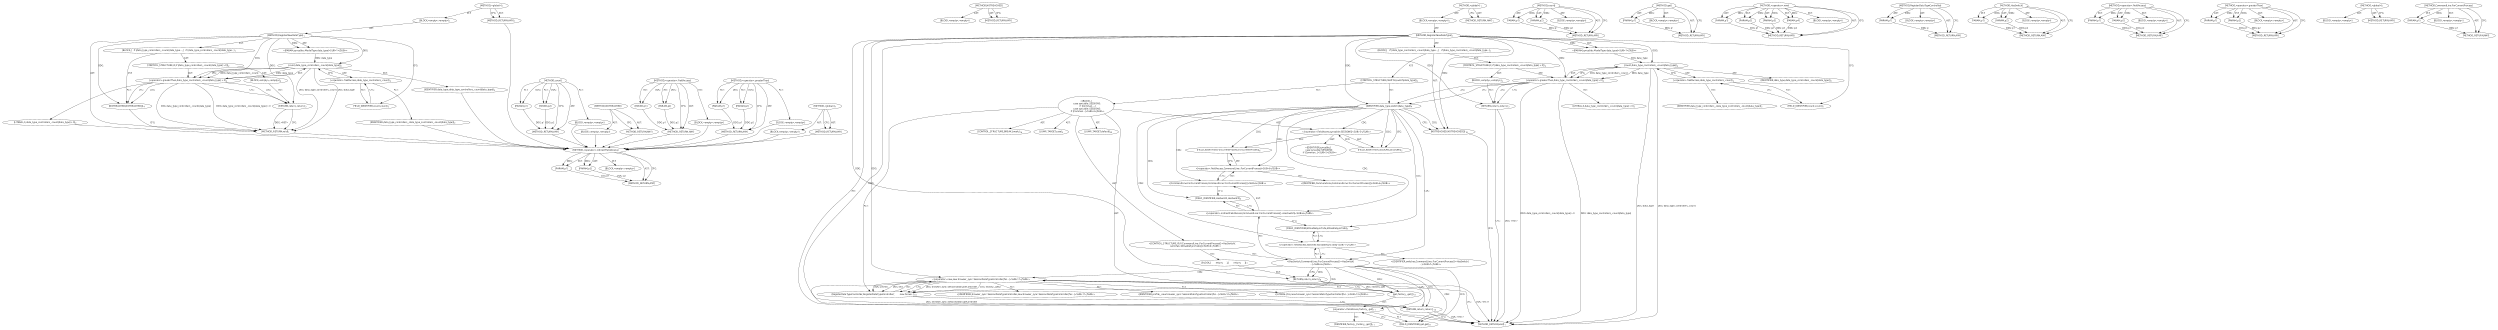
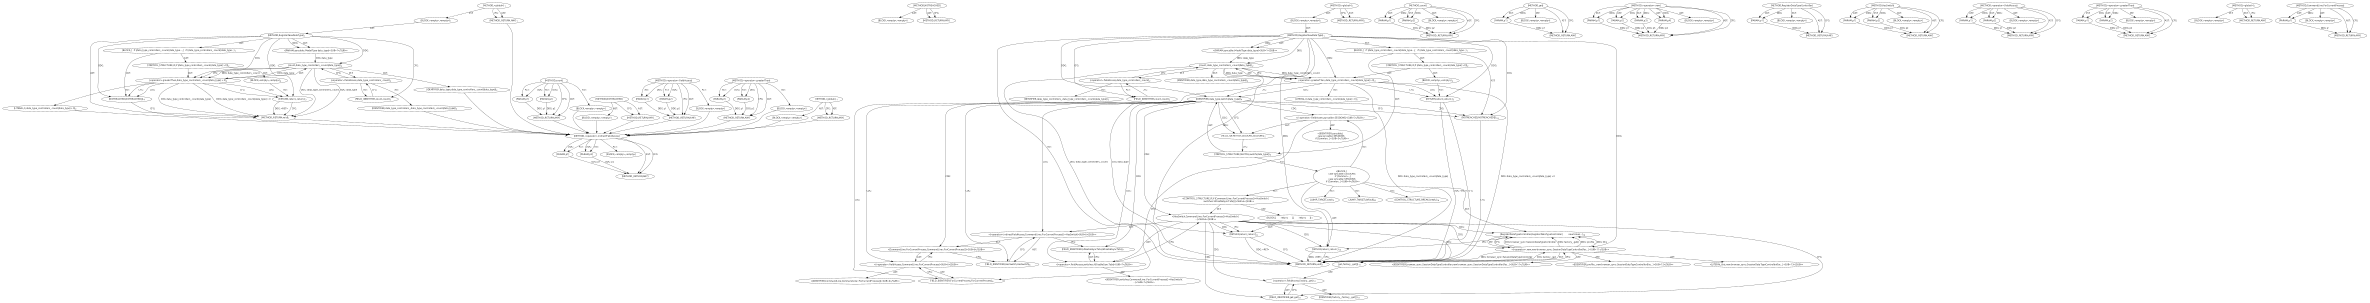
  digraph {
    fontname=Ubuntu
    node [fontname=Ubuntu]
    edge [fontname=Ubuntu]
    n1 [label=<(METHOD,&lt;operator&gt;.indirectFieldAccess)>]
    n2 [label=<(PARAM,p1)>]
    n3 [label=<(PARAM,p2)>]
    n4 [label=<(BLOCK,&lt;empty&gt;,&lt;empty&gt;)>]
    n5 [label=<(METHOD_RETURN,ANY)>]
    n6 [label=<(METHOD,NOTREACHED)>]
    n7 [label=<(BLOCK,&lt;empty&gt;,&lt;empty&gt;)>]
    n8 [label=<(METHOD_RETURN,ANY)>]
    n9 [label=<(METHOD,&lt;global&gt;)<SUB>1</SUB>>]
    n10 [label=<(BLOCK,&lt;empty&gt;,&lt;empty&gt;)<SUB>1</SUB>>]
    n11 [label=<(METHOD_RETURN,ANY)<SUB>1</SUB>>]
    n12 [label=<(METHOD,RegisterNewDataType)<SUB>1</SUB>>]
    n13 [label="<(PARAM,syncable::ModelType data_type)<SUB>1</SUB>>"]
    n14 [label=<(BLOCK,{    if (data_type_controllers_.count(data_type...,{    if (data_type_controllers_.count(data_type...)<SUB>1</SUB>>]
    n15 [label=<(&lt;operator&gt;.greaterThan,data_type_controllers_.count(data_type) &gt; 0)<SUB>2</SUB>>]
    n16 [label=<(count,data_type_controllers_.count(data_type))<SUB>2</SUB>>]
    n17 [label=<(FIELD_IDENTIFIER,count,count)<SUB>2</SUB>>]
    n18 [label=<(RETURN,return;,return;)<SUB>3</SUB>>]
    n19 [label=<(IDENTIFIER,data_type,switch(data_type))<SUB>4</SUB>>]
    n20 [label=<(RETURN,return;,return;)<SUB>8</SUB>>]
    n21 [label="<(&lt;operator&gt;.new,new browser_sync::SessionDataTypeController(fac...)<SUB>11</SUB>>"]
    n22 [label=<(RETURN,return;,return;)<SUB>14</SUB>>]
    n23 [label=<(NOTREACHED,NOTREACHED())<SUB>18</SUB>>]
    n24 [label=<(METHOD_RETURN,void)<SUB>1</SUB>>]
    n25 [label=<(CONTROL_STRUCTURE,IF,if (data_type_controllers_.count(data_type) &gt; 0))<SUB>2</SUB>>]
    n26 [label=<(CONTROL_STRUCTURE,SWITCH,switch(data_type))<SUB>4</SUB>>]
    n27 [label=<(LITERAL,0,data_type_controllers_.count(data_type) &gt; 0)<SUB>2</SUB>>]
    n28 [label=<(&lt;operator&gt;.fieldAccess,data_type_controllers_.count)<SUB>2</SUB>>]
    n29 [label=<(IDENTIFIER,data_type,data_type_controllers_.count(data_type))<SUB>2</SUB>>]
    n30 [label="<(&lt;operator&gt;.fieldAccess,syncable::SESSIONS)<SUB>5</SUB>>"]
    n31 [label=<(FIELD_IDENTIFIER,SESSIONS,SESSIONS)<SUB>5</SUB>>]
    n32 [label="<(HasSwitch,CommandLine::ForCurrentProcess()-&gt;HasSwitch(\n  ...)<SUB>6</SUB>>"]
    n33 [label="<(&lt;operator&gt;.indirectFieldAccess,CommandLine::ForCurrentProcess()-&gt;HasSwitch)<SUB>6</SUB>>"]
    n34 [label="<(CommandLine.ForCurrentProcess,CommandLine::ForCurrentProcess())<SUB>6</SUB>>"]
    n35 [label="<(&lt;operator&gt;.fieldAccess,CommandLine::ForCurrentProcess)<SUB>6</SUB>>"]
    n36 [label=<(FIELD_IDENTIFIER,ForCurrentProcess,ForCurrentProcess)<SUB>6</SUB>>]
    n37 [label=<(FIELD_IDENTIFIER,HasSwitch,HasSwitch)<SUB>6</SUB>>]
    n38 [label="<(&lt;operator&gt;.fieldAccess,switches::kDisableSyncTabs)<SUB>7</SUB>>"]
    n39 [label=<(FIELD_IDENTIFIER,kDisableSyncTabs,kDisableSyncTabs)<SUB>7</SUB>>]
    n40 [label=<(RegisterDataTypeController,RegisterDataTypeController(           new brows...)<SUB>10</SUB>>]
    n41 [label=<(get,factory_.get())<SUB>11</SUB>>]
    n42 [label="<(IDENTIFIER,browser_sync::SessionDataTypeController,new browser_sync::SessionDataTypeController(fac...)<SUB>11</SUB>>"]
    n43 [label="<(IDENTIFIER,profile_,new browser_sync::SessionDataTypeController(fac...)<SUB>12</SUB>>"]
    n44 [label="<(LITERAL,this,new browser_sync::SessionDataTypeController(fac...)<SUB>13</SUB>>"]
    n45 [label=<(BLOCK,&lt;empty&gt;,&lt;empty&gt;)<SUB>3</SUB>>]
    n46 [label="<(BLOCK,{\n    case syncable::SESSIONS:\n      if (Comman...,{\n    case syncable::SESSIONS:\n      if (Comman...)<SUB>4</SUB>>"]
    n47 [label=<(IDENTIFIER,data_type_controllers_,data_type_controllers_.count(data_type))<SUB>2</SUB>>]
    n48 [label=<(JUMP_TARGET,case)<SUB>5</SUB>>]
    n49 [label="<(CONTROL_STRUCTURE,IF,if (CommandLine::ForCurrentProcess()-&gt;HasSwitch(\n              switches::kDisableSyncTabs)))<SUB>6</SUB>>"]
    n50 [label=<(JUMP_TARGET,default)<SUB>85</SUB>>]
    n51 [label=<(CONTROL_STRUCTURE,BREAK,break;)<SUB>16</SUB>>]
    n52 [label="<(IDENTIFIER,syncable,{\n    case syncable::SESSIONS:\n      if (Comman...)<SUB>5</SUB>>"]
    n53 [label=<(&lt;operator&gt;.fieldAccess,factory_.get)<SUB>11</SUB>>]
    n54 [label=<(FIELD_IDENTIFIER,get,get)<SUB>11</SUB>>]
    n55 [label="<(IDENTIFIER,CommandLine,CommandLine::ForCurrentProcess())<SUB>6</SUB>>"]
    n56 [label="<(IDENTIFIER,switches,CommandLine::ForCurrentProcess()-&gt;HasSwitch(\n  ...)<SUB>7</SUB>>"]
    n57 [label=<(BLOCK,{         return;       },{         return;       })<SUB>7</SUB>>]
    n58 [label=<(IDENTIFIER,factory_,factory_.get())<SUB>11</SUB>>]
    n59 [label=<(METHOD,count)>]
    n60 [label=<(PARAM,p1)>]
    n61 [label=<(PARAM,p2)>]
    n62 [label=<(BLOCK,&lt;empty&gt;,&lt;empty&gt;)>]
    n63 [label=<(METHOD_RETURN,ANY)>]
    n64 [label=<(METHOD,get)>]
    n65 [label=<(PARAM,p1)>]
    n66 [label=<(BLOCK,&lt;empty&gt;,&lt;empty&gt;)>]
    n67 [label=<(METHOD_RETURN,ANY)>]
    n68 [label=<(METHOD,&lt;operator&gt;.new)>]
    n69 [label=<(PARAM,p1)>]
    n70 [label=<(PARAM,p2)>]
    n71 [label=<(PARAM,p3)>]
    n72 [label=<(PARAM,p4)>]
    n73 [label=<(BLOCK,&lt;empty&gt;,&lt;empty&gt;)>]
    n74 [label=<(METHOD_RETURN,ANY)>]
    n75 [label=<(METHOD,RegisterDataTypeController)>]
    n76 [label=<(PARAM,p1)>]
    n77 [label=<(BLOCK,&lt;empty&gt;,&lt;empty&gt;)>]
    n78 [label=<(METHOD_RETURN,ANY)>]
    n79 [label=<(METHOD,HasSwitch)>]
    n80 [label=<(PARAM,p1)>]
    n81 [label=<(PARAM,p2)>]
    n82 [label=<(BLOCK,&lt;empty&gt;,&lt;empty&gt;)>]
    n83 [label=<(METHOD_RETURN,ANY)>]
    n84 [label=<(METHOD,&lt;operator&gt;.fieldAccess)>]
    n85 [label=<(PARAM,p1)>]
    n86 [label=<(PARAM,p2)>]
    n87 [label=<(BLOCK,&lt;empty&gt;,&lt;empty&gt;)>]
    n88 [label=<(METHOD_RETURN,ANY)>]
    n89 [label=<(METHOD,&lt;operator&gt;.greaterThan)>]
    n90 [label=<(PARAM,p1)>]
    n91 [label=<(PARAM,p2)>]
    n92 [label=<(BLOCK,&lt;empty&gt;,&lt;empty&gt;)>]
    n93 [label=<(METHOD_RETURN,ANY)>]
    n94 [label=<(METHOD,&lt;global&gt;)<SUB>1</SUB>>]
    n95 [label=<(BLOCK,&lt;empty&gt;,&lt;empty&gt;)>]
    n96 [label=<(METHOD_RETURN,ANY)>]
    n97 [label=<(METHOD,CommandLine.ForCurrentProcess)>]
    n98 [label=<(PARAM,p1)>]
    n99 [label=<(BLOCK,&lt;empty&gt;,&lt;empty&gt;)>]
    n100 [label=<(METHOD_RETURN,ANY)>]
    n101 [label=<(METHOD,&lt;global&gt;)<SUB>1</SUB>>]
    n102 [label=<(BLOCK,&lt;empty&gt;,&lt;empty&gt;)<SUB>1</SUB>>]
    n103 [label=<(METHOD_RETURN,ANY)<SUB>1</SUB>>]
    n104 [label=<(METHOD,RegisterNewDataType)<SUB>1</SUB>>]
    n105 [label="<(PARAM,syncable::ModelType data_type)<SUB>1</SUB>>"]
    n106 [label=<(BLOCK,{    if (data_type_controllers_.count(data_type...,{    if (data_type_controllers_.count(data_type...)<SUB>1</SUB>>]
    n107 [label=<(&lt;operator&gt;.greaterThan,data_type_controllers_.count(data_type) &gt; 0)<SUB>2</SUB>>]
    n108 [label=<(count,data_type_controllers_.count(data_type))<SUB>2</SUB>>]
    n109 [label=<(FIELD_IDENTIFIER,count,count)<SUB>2</SUB>>]
    n110 [label=<(RETURN,return;,return;)<SUB>3</SUB>>]
    n111 [label=<(NOTREACHED,NOTREACHED())<SUB>4</SUB>>]
    n112 [label=<(METHOD_RETURN,void)<SUB>1</SUB>>]
    n113 [label=<(CONTROL_STRUCTURE,IF,if (data_type_controllers_.count(data_type) &gt; 0))<SUB>2</SUB>>]
    n114 [label=<(LITERAL,0,data_type_controllers_.count(data_type) &gt; 0)<SUB>2</SUB>>]
    n115 [label=<(&lt;operator&gt;.fieldAccess,data_type_controllers_.count)<SUB>2</SUB>>]
    n116 [label=<(IDENTIFIER,data_type,data_type_controllers_.count(data_type))<SUB>2</SUB>>]
    n117 [label=<(BLOCK,&lt;empty&gt;,&lt;empty&gt;)<SUB>3</SUB>>]
    n118 [label=<(IDENTIFIER,data_type_controllers_,data_type_controllers_.count(data_type))<SUB>2</SUB>>]
    n119 [label=<(METHOD,count)>]
    n120 [label=<(PARAM,p1)>]
    n121 [label=<(PARAM,p2)>]
    n122 [label=<(BLOCK,&lt;empty&gt;,&lt;empty&gt;)>]
    n123 [label=<(METHOD_RETURN,ANY)>]
    n124 [label=<(METHOD,NOTREACHED)>]
    n125 [label=<(BLOCK,&lt;empty&gt;,&lt;empty&gt;)>]
    n126 [label=<(METHOD_RETURN,ANY)>]
    n127 [label=<(METHOD,&lt;operator&gt;.fieldAccess)>]
    n128 [label=<(PARAM,p1)>]
    n129 [label=<(PARAM,p2)>]
    n130 [label=<(BLOCK,&lt;empty&gt;,&lt;empty&gt;)>]
    n131 [label=<(METHOD_RETURN,ANY)>]
    n132 [label=<(METHOD,&lt;operator&gt;.greaterThan)>]
    n133 [label=<(PARAM,p1)>]
    n134 [label=<(PARAM,p2)>]
    n135 [label=<(BLOCK,&lt;empty&gt;,&lt;empty&gt;)>]
    n136 [label=<(METHOD_RETURN,ANY)>]
    n137 [label=<(METHOD,&lt;global&gt;)<SUB>1</SUB>>]
    n138 [label=<(BLOCK,&lt;empty&gt;,&lt;empty&gt;)>]
    n139 [label=<(METHOD_RETURN,ANY)>]
    n1 -> n2 [label="AST: "]
    n1 -> n2 [label="DDG: "]
    n1 -> n3 [label="AST: "]
    n1 -> n3 [label="DDG: "]
    n1 -> n4 [label="AST: "]
    n1 -> n5 [label="AST: "]
    n1 -> n5 [label="CFG: "]
    n2 -> n5 [label="DDG: p1"]
    n3 -> n5 [label="DDG: p2"]
    n6 -> n7 [label="AST: "]
    n6 -> n8 [label="AST: "]
    n6 -> n8 [label="CFG: "]
    n9 -> n10 [label="AST: "]
    n9 -> n11 [label="AST: "]
    n9 -> n11 [label="CFG: "]
    n10 -> n12 [label="AST: "]
    n12 -> n13 [label="AST: "]
    n12 -> n13 [label="DDG: "]
    n12 -> n14 [label="AST: "]
    n12 -> n15 [label="DDG: "]
    n12 -> n16 [label="DDG: "]
    n12 -> n17 [label="CFG: "]
    n12 -> n18 [label="DDG: "]
    n12 -> n19 [label="DDG: "]
    n12 -> n20 [label="DDG: "]
    n12 -> n21 [label="DDG: "]
    n12 -> n22 [label="DDG: "]
    n12 -> n23 [label="DDG: "]
    n12 -> n24 [label="AST: "]
    n13 -> n16 [label="DDG: data_type"]
    n14 -> n23 [label="AST: "]
    n14 -> n25 [label="AST: "]
    n14 -> n26 [label="AST: "]
    n15 -> n16 [label="AST: "]
    n15 -> n18 [label="CFG: "]
    n15 -> n18 [label="CDG: "]
    n15 -> n19 [label="CFG: "]
    n15 -> n19 [label="CDG: "]
    n15 -> n24 [label="DDG: data_type_controllers_.count(data_type)"]
    n15 -> n24 [label="DDG: data_type_controllers_.count(data_type) &gt; 0"]
    n15 -> n27 [label="AST: "]
    n16 -> n15 [label="CFG: "]
    n16 -> n15 [label="DDG: data_type_controllers_.count"]
    n16 -> n15 [label="DDG: data_type"]
    n16 -> n24 [label="DDG: data_type_controllers_.count"]
    n16 -> n24 [label="DDG: data_type"]
    n16 -> n28 [label="AST: "]
    n16 -> n29 [label="AST: "]
    n17 -> n28 [label="CFG: "]
    n18 -> n24 [label="CFG: "]
    n18 -> n24 [label="DDG: &lt;RET&gt;"]
    n19 -> n23 [label="CFG: "]
    n19 -> n23 [label="CDG: "]
    n19 -> n30 [label="CDG: "]
    n19 -> n31 [label="CFG: "]
    n19 -> n31 [label="CDG: "]
    n19 -> n32 [label="CDG: "]
    n19 -> n33 [label="CDG: "]
    n19 -> n34 [label="CDG: "]
    n19 -> n35 [label="CDG: "]
    n19 -> n36 [label="CDG: "]
    n19 -> n37 [label="CDG: "]
    n19 -> n38 [label="CDG: "]
    n19 -> n39 [label="CDG: "]
    n20 -> n24 [label="CFG: "]
    n20 -> n24 [label="DDG: &lt;RET&gt;"]
    n21 -> n24 [label="DDG: browser_sync::SessionDataTypeController"]
    n21 -> n40 [label="CFG: "]
    n21 -> n40 [label="DDG: browser_sync::SessionDataTypeController"]
    n21 -> n40 [label="DDG: factory_.get()"]
    n21 -> n40 [label="DDG: profile_"]
    n21 -> n40 [label="DDG: this"]
    n21 -> n41 [label="AST: "]
    n21 -> n42 [label="AST: "]
    n21 -> n43 [label="AST: "]
    n21 -> n44 [label="AST: "]
    n22 -> n24 [label="CFG: "]
    n22 -> n24 [label="DDG: &lt;RET&gt;"]
    n23 -> n24 [label="CFG: "]
    n25 -> n15 [label="AST: "]
    n25 -> n45 [label="AST: "]
    n26 -> n19 [label="AST: "]
    n26 -> n46 [label="AST: "]
    n28 -> n16 [label="CFG: "]
    n28 -> n17 [label="AST: "]
    n28 -> n47 [label="AST: "]
    n30 -> n31 [label="AST: "]
    n30 -> n36 [label="CFG: "]
    n30 -> n52 [label="AST: "]
-   n31 -> n30 [label="CFG: "]
+   n31 -> n26 [label="CFG: "]
    n32 -> n20 [label="CFG: "]
    n32 -> n20 [label="CDG: "]
    n32 -> n21 [label="CDG: "]
    n32 -> n22 [label="CDG: "]
    n32 -> n33 [label="AST: "]
    n32 -> n38 [label="AST: "]
    n32 -> n40 [label="CDG: "]
    n32 -> n41 [label="CDG: "]
    n32 -> n53 [label="CDG: "]
    n32 -> n54 [label="CFG: "]
    n32 -> n54 [label="CDG: "]
    n33 -> n34 [label="AST: "]
    n33 -> n37 [label="AST: "]
    n33 -> n39 [label="CFG: "]
    n34 -> n35 [label="AST: "]
    n34 -> n37 [label="CFG: "]
    n35 -> n34 [label="CFG: "]
    n35 -> n36 [label="AST: "]
    n35 -> n55 [label="AST: "]
    n36 -> n35 [label="CFG: "]
    n37 -> n33 [label="CFG: "]
    n38 -> n32 [label="CFG: "]
    n38 -> n39 [label="AST: "]
    n38 -> n56 [label="AST: "]
    n39 -> n38 [label="CFG: "]
    n40 -> n21 [label="AST: "]
    n40 -> n22 [label="CFG: "]
    n41 -> n21 [label="CFG: "]
    n41 -> n21 [label="DDG: factory_.get"]
    n41 -> n53 [label="AST: "]
    n45 -> n18 [label="AST: "]
    n46 -> n22 [label="AST: "]
    n46 -> n30 [label="AST: "]
    n46 -> n40 [label="AST: "]
    n46 -> n48 [label="AST: "]
    n46 -> n49 [label="AST: "]
    n46 -> n50 [label="AST: "]
    n46 -> n51 [label="AST: "]
    n49 -> n32 [label="AST: "]
    n49 -> n57 [label="AST: "]
    n53 -> n54 [label="AST: "]
    n53 -> n58 [label="AST: "]
    n54 -> n53 [label="CFG: "]
    n57 -> n20 [label="AST: "]
    n59 -> n60 [label="AST: "]
    n59 -> n60 [label="DDG: "]
    n59 -> n61 [label="AST: "]
    n59 -> n61 [label="DDG: "]
    n59 -> n62 [label="AST: "]
    n59 -> n63 [label="AST: "]
    n59 -> n63 [label="CFG: "]
    n60 -> n63 [label="DDG: p1"]
    n61 -> n63 [label="DDG: p2"]
    n64 -> n65 [label="AST: "]
    n64 -> n65 [label="DDG: "]
    n64 -> n66 [label="AST: "]
    n64 -> n67 [label="AST: "]
    n64 -> n67 [label="CFG: "]
    n65 -> n67 [label="DDG: p1"]
    n68 -> n69 [label="AST: "]
    n68 -> n69 [label="DDG: "]
    n68 -> n70 [label="AST: "]
    n68 -> n70 [label="DDG: "]
    n68 -> n71 [label="AST: "]
    n68 -> n71 [label="DDG: "]
    n68 -> n72 [label="AST: "]
    n68 -> n72 [label="DDG: "]
    n68 -> n73 [label="AST: "]
    n68 -> n74 [label="AST: "]
    n68 -> n74 [label="CFG: "]
    n69 -> n74 [label="DDG: p1"]
    n70 -> n74 [label="DDG: p2"]
    n71 -> n74 [label="DDG: p3"]
    n72 -> n74 [label="DDG: p4"]
    n75 -> n76 [label="AST: "]
    n75 -> n76 [label="DDG: "]
    n75 -> n77 [label="AST: "]
    n75 -> n78 [label="AST: "]
    n75 -> n78 [label="CFG: "]
    n76 -> n78 [label="DDG: p1"]
    n79 -> n80 [label="AST: "]
    n79 -> n80 [label="DDG: "]
    n79 -> n81 [label="AST: "]
    n79 -> n81 [label="DDG: "]
    n79 -> n82 [label="AST: "]
    n79 -> n83 [label="AST: "]
    n79 -> n83 [label="CFG: "]
    n80 -> n83 [label="DDG: p1"]
    n81 -> n83 [label="DDG: p2"]
    n84 -> n85 [label="AST: "]
    n84 -> n85 [label="DDG: "]
    n84 -> n86 [label="AST: "]
    n84 -> n86 [label="DDG: "]
    n84 -> n87 [label="AST: "]
    n84 -> n88 [label="AST: "]
    n84 -> n88 [label="CFG: "]
    n85 -> n88 [label="DDG: p1"]
    n86 -> n88 [label="DDG: p2"]
    n89 -> n90 [label="AST: "]
    n89 -> n90 [label="DDG: "]
    n89 -> n91 [label="AST: "]
    n89 -> n91 [label="DDG: "]
    n89 -> n92 [label="AST: "]
    n89 -> n93 [label="AST: "]
    n89 -> n93 [label="CFG: "]
    n90 -> n93 [label="DDG: p1"]
    n91 -> n93 [label="DDG: p2"]
    n94 -> n95 [label="AST: "]
    n94 -> n96 [label="AST: "]
    n94 -> n96 [label="CFG: "]
    n97 -> n98 [label="AST: "]
    n97 -> n98 [label="DDG: "]
    n97 -> n99 [label="AST: "]
    n97 -> n100 [label="AST: "]
    n97 -> n100 [label="CFG: "]
    n98 -> n100 [label="DDG: p1"]
    n101 -> n102 [label="AST: "]
    n101 -> n103 [label="AST: "]
    n101 -> n103 [label="CFG: "]
    n102 -> n104 [label="AST: "]
    n103 -> n1
    n104 -> n105 [label="AST: "]
    n104 -> n105 [label="DDG: "]
    n104 -> n106 [label="AST: "]
    n104 -> n107 [label="DDG: "]
    n104 -> n108 [label="DDG: "]
    n104 -> n109 [label="CFG: "]
    n104 -> n110 [label="DDG: "]
    n104 -> n111 [label="DDG: "]
    n104 -> n112 [label="AST: "]
    n105 -> n108 [label="DDG: data_type"]
    n106 -> n111 [label="AST: "]
    n106 -> n113 [label="AST: "]
    n107 -> n108 [label="AST: "]
    n107 -> n110 [label="CFG: "]
    n107 -> n110 [label="CDG: "]
    n107 -> n111 [label="CFG: "]
    n107 -> n111 [label="CDG: "]
    n107 -> n112 [label="DDG: data_type_controllers_.count(data_type)"]
    n107 -> n112 [label="DDG: data_type_controllers_.count(data_type) &gt; 0"]
    n107 -> n114 [label="AST: "]
    n108 -> n107 [label="CFG: "]
    n108 -> n107 [label="DDG: data_type_controllers_.count"]
    n108 -> n107 [label="DDG: data_type"]
    n108 -> n112 [label="DDG: data_type_controllers_.count"]
    n108 -> n112 [label="DDG: data_type"]
    n108 -> n115 [label="AST: "]
    n108 -> n116 [label="AST: "]
    n109 -> n115 [label="CFG: "]
    n110 -> n112 [label="CFG: "]
    n110 -> n112 [label="DDG: &lt;RET&gt;"]
    n111 -> n112 [label="CFG: "]
    n112 -> n1
    n113 -> n107 [label="AST: "]
    n113 -> n117 [label="AST: "]
    n114 -> n1
    n115 -> n108 [label="CFG: "]
    n115 -> n109 [label="AST: "]
    n115 -> n118 [label="AST: "]
    n116 -> n1
    n117 -> n110 [label="AST: "]
    n118 -> n1
    n119 -> n120 [label="AST: "]
    n119 -> n120 [label="DDG: "]
    n119 -> n121 [label="AST: "]
    n119 -> n121 [label="DDG: "]
    n119 -> n122 [label="AST: "]
    n119 -> n123 [label="AST: "]
    n119 -> n123 [label="CFG: "]
    n120 -> n123 [label="DDG: p1"]
    n121 -> n123 [label="DDG: p2"]
    n122 -> n1
    n123 -> n1
    n124 -> n125 [label="AST: "]
    n124 -> n126 [label="AST: "]
    n124 -> n126 [label="CFG: "]
    n125 -> n1
    n126 -> n1
    n127 -> n128 [label="AST: "]
    n127 -> n128 [label="DDG: "]
    n127 -> n129 [label="AST: "]
    n127 -> n129 [label="DDG: "]
    n127 -> n130 [label="AST: "]
    n127 -> n131 [label="AST: "]
    n127 -> n131 [label="CFG: "]
    n128 -> n131 [label="DDG: p1"]
    n129 -> n131 [label="DDG: p2"]
    n130 -> n1
    n131 -> n1
    n132 -> n133 [label="AST: "]
    n132 -> n133 [label="DDG: "]
    n132 -> n134 [label="AST: "]
    n132 -> n134 [label="DDG: "]
    n132 -> n135 [label="AST: "]
    n132 -> n136 [label="AST: "]
    n132 -> n136 [label="CFG: "]
    n133 -> n136 [label="DDG: p1"]
    n134 -> n136 [label="DDG: p2"]
    n135 -> n1
    n136 -> n1
    n137 -> n138 [label="AST: "]
    n137 -> n139 [label="AST: "]
    n137 -> n139 [label="CFG: "]
    n138 -> n1
    n139 -> n1
  }
